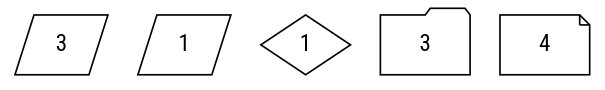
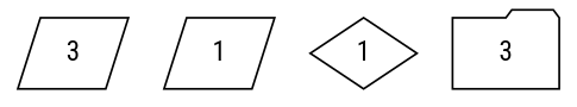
  graph {
    fontname="Roboto Condensed"
    node [shape=parallelogram fontname="Roboto Condensed"]
    n1 [label=3]
    n2 [label=1]
    n3 [label=1 shape=diamond]
    n4 [label=3 shape=folder]
-   n5 [label=4 shape=note]
  }
